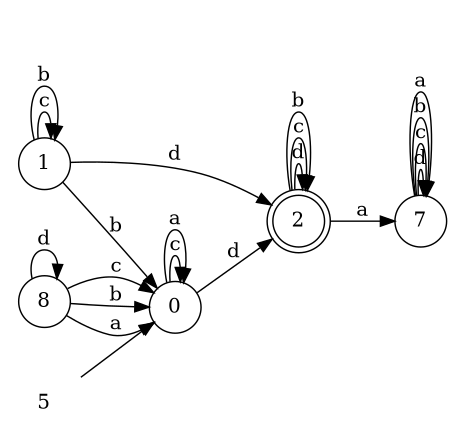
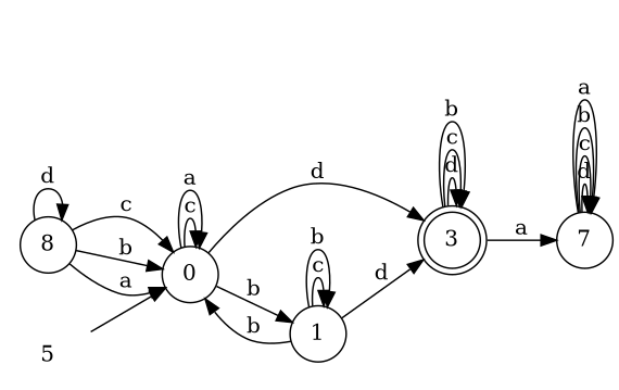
  digraph {
    rankdir=LR
    node [shape=circle]
    n1 [label=0]
-   n2 [label=2 shape=doublecircle]
+   n2 [label=3 shape=doublecircle]
    n3 [label=1]
    n4 [label=7]
    n5 [label=8]
    5 [shape=plaintext]
    n1 -> n1 [label=c]
    n1 -> n1 [label=a]
    n1 -> n2 [label=d]
+   n1 -> n3 [label=b]
    n2 -> n2 [label=d]
    n2 -> n2 [label=c]
    n2 -> n2 [label=b]
    n2 -> n4 [label=a]
    n3 -> n1 [label=b]
    n3 -> n2 [label=d]
    n3 -> n3 [label=c]
    n3 -> n3 [label=b]
    n4 -> n4 [label=d]
    n4 -> n4 [label=c]
    n4 -> n4 [label=b]
    n4 -> n4 [label=a]
    n5 -> n1 [label=c]
    n5 -> n1 [label=b]
    n5 -> n1 [label=a]
    n5 -> n5 [label=d]
    5 -> n1
  }
